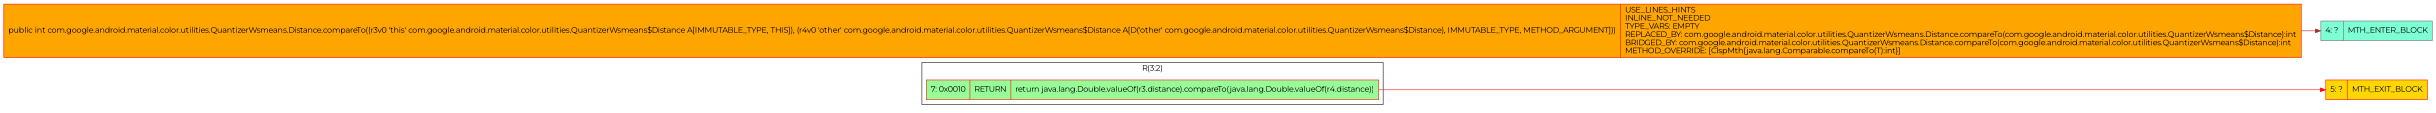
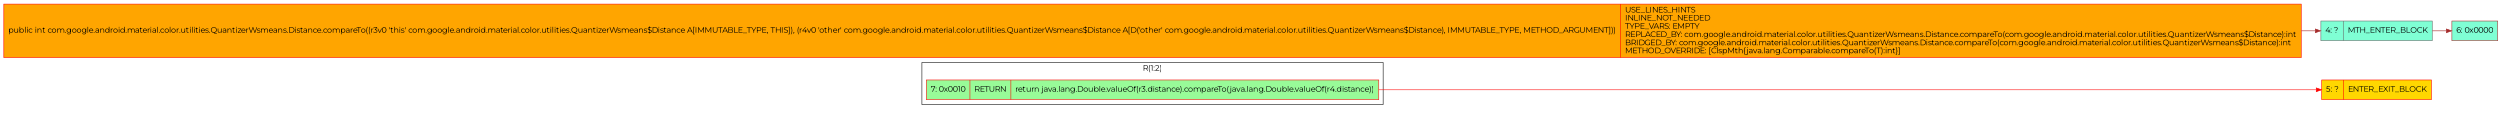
  digraph {
    fontname=Montserrat
    rankdir=LR
    node [color=red fillcolor=aquamarine fontname=Montserrat shape=record style=filled]
    edge [color=brown fontname=Montserrat]
    n1 [fillcolor=palegreen label="{7\:\ 0x0010|RETURN\l|return java.lang.Double.valueOf(r3.distance).compareTo(java.lang.Double.valueOf(r4.distance))\l}"]
-   n2 [fillcolor=gold label="{5\:\ ?|MTH_EXIT_BLOCK\l}"]
+   n2 [fillcolor=gold label="{5\:\ ?|ENTER_EXIT_BLOCK\l}"]
    n3 [color=gray40 label="{4\:\ ?|MTH_ENTER_BLOCK\l}"]
+   n4 [color=brown label="{6\:\ 0x0000}"]
    n5 [fillcolor=orange label="{public int com.google.android.material.color.utilities.QuantizerWsmeans.Distance.compareTo((r3v0 'this' com.google.android.material.color.utilities.QuantizerWsmeans$Distance A[IMMUTABLE_TYPE, THIS]), (r4v0 'other' com.google.android.material.color.utilities.QuantizerWsmeans$Distance A[D('other' com.google.android.material.color.utilities.QuantizerWsmeans$Distance), IMMUTABLE_TYPE, METHOD_ARGUMENT]))  | USE_LINES_HINTS\lINLINE_NOT_NEEDED\lTYPE_VARS: EMPTY\lREPLACED_BY: com.google.android.material.color.utilities.QuantizerWsmeans.Distance.compareTo(com.google.android.material.color.utilities.QuantizerWsmeans$Distance):int\lBRIDGED_BY: com.google.android.material.color.utilities.QuantizerWsmeans.Distance.compareTo(com.google.android.material.color.utilities.QuantizerWsmeans$Distance):int\lMETHOD_OVERRIDE: [ClspMth\{java.lang.Comparable.compareTo(T):int\}]\l}"]
    subgraph cluster_1 {
-     label="R(3:2)"
+     label="R(1:2)"
      n1
    }
    n1 -> n2 [color=red]
+   n3 -> n4
    n5 -> n3
  }
